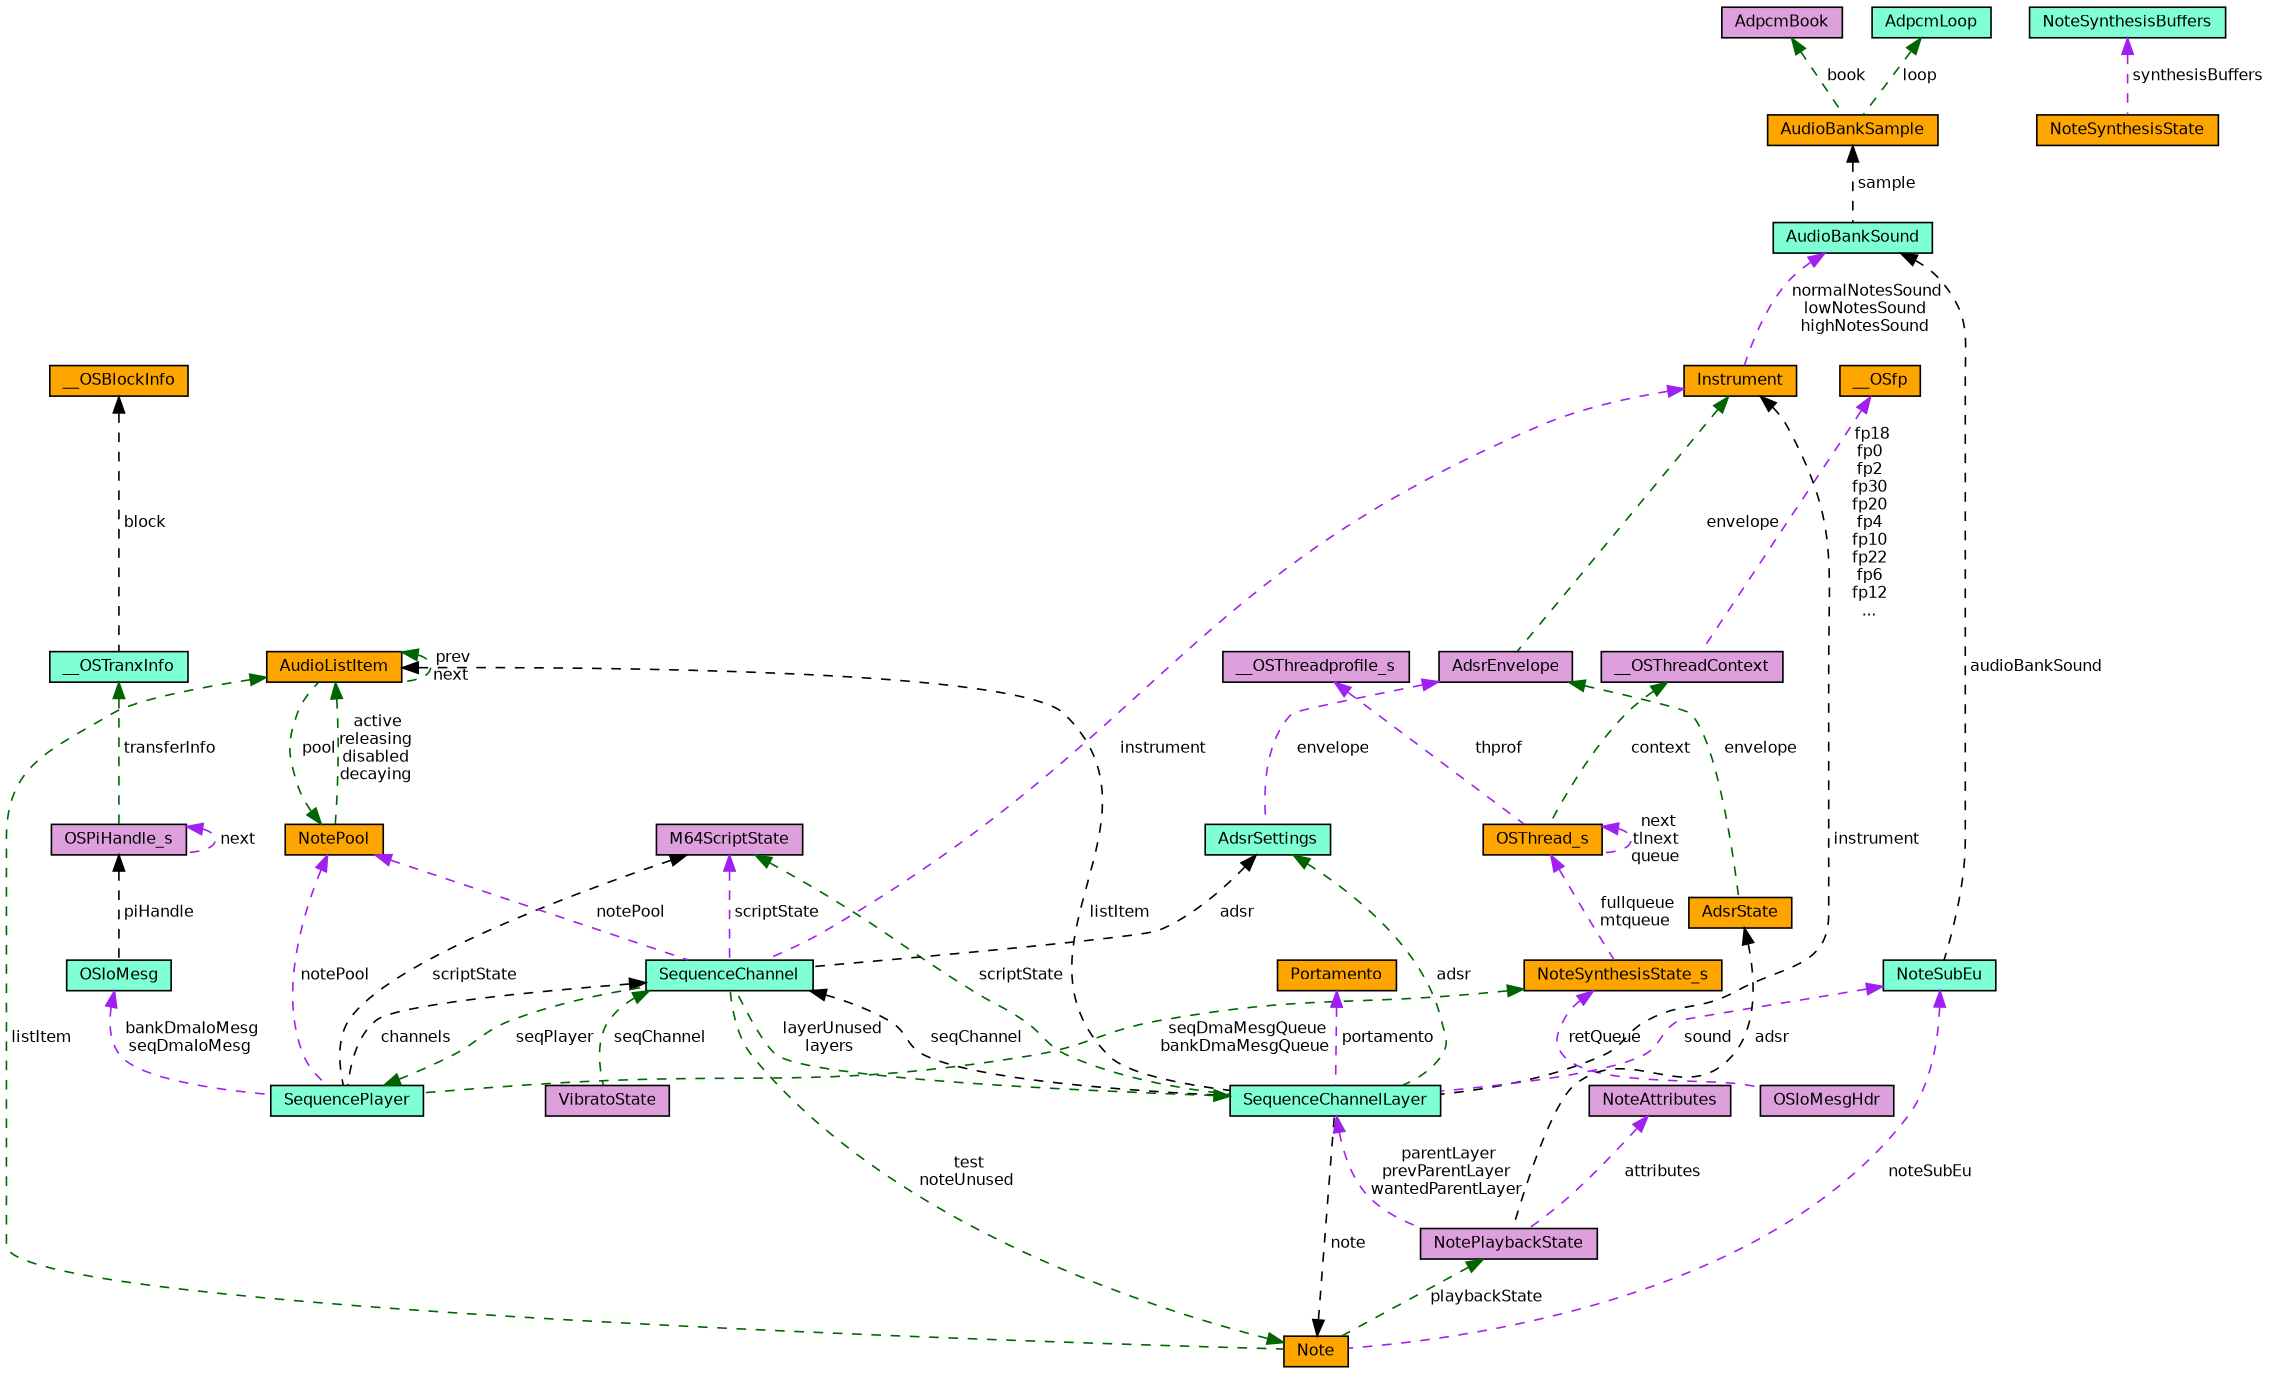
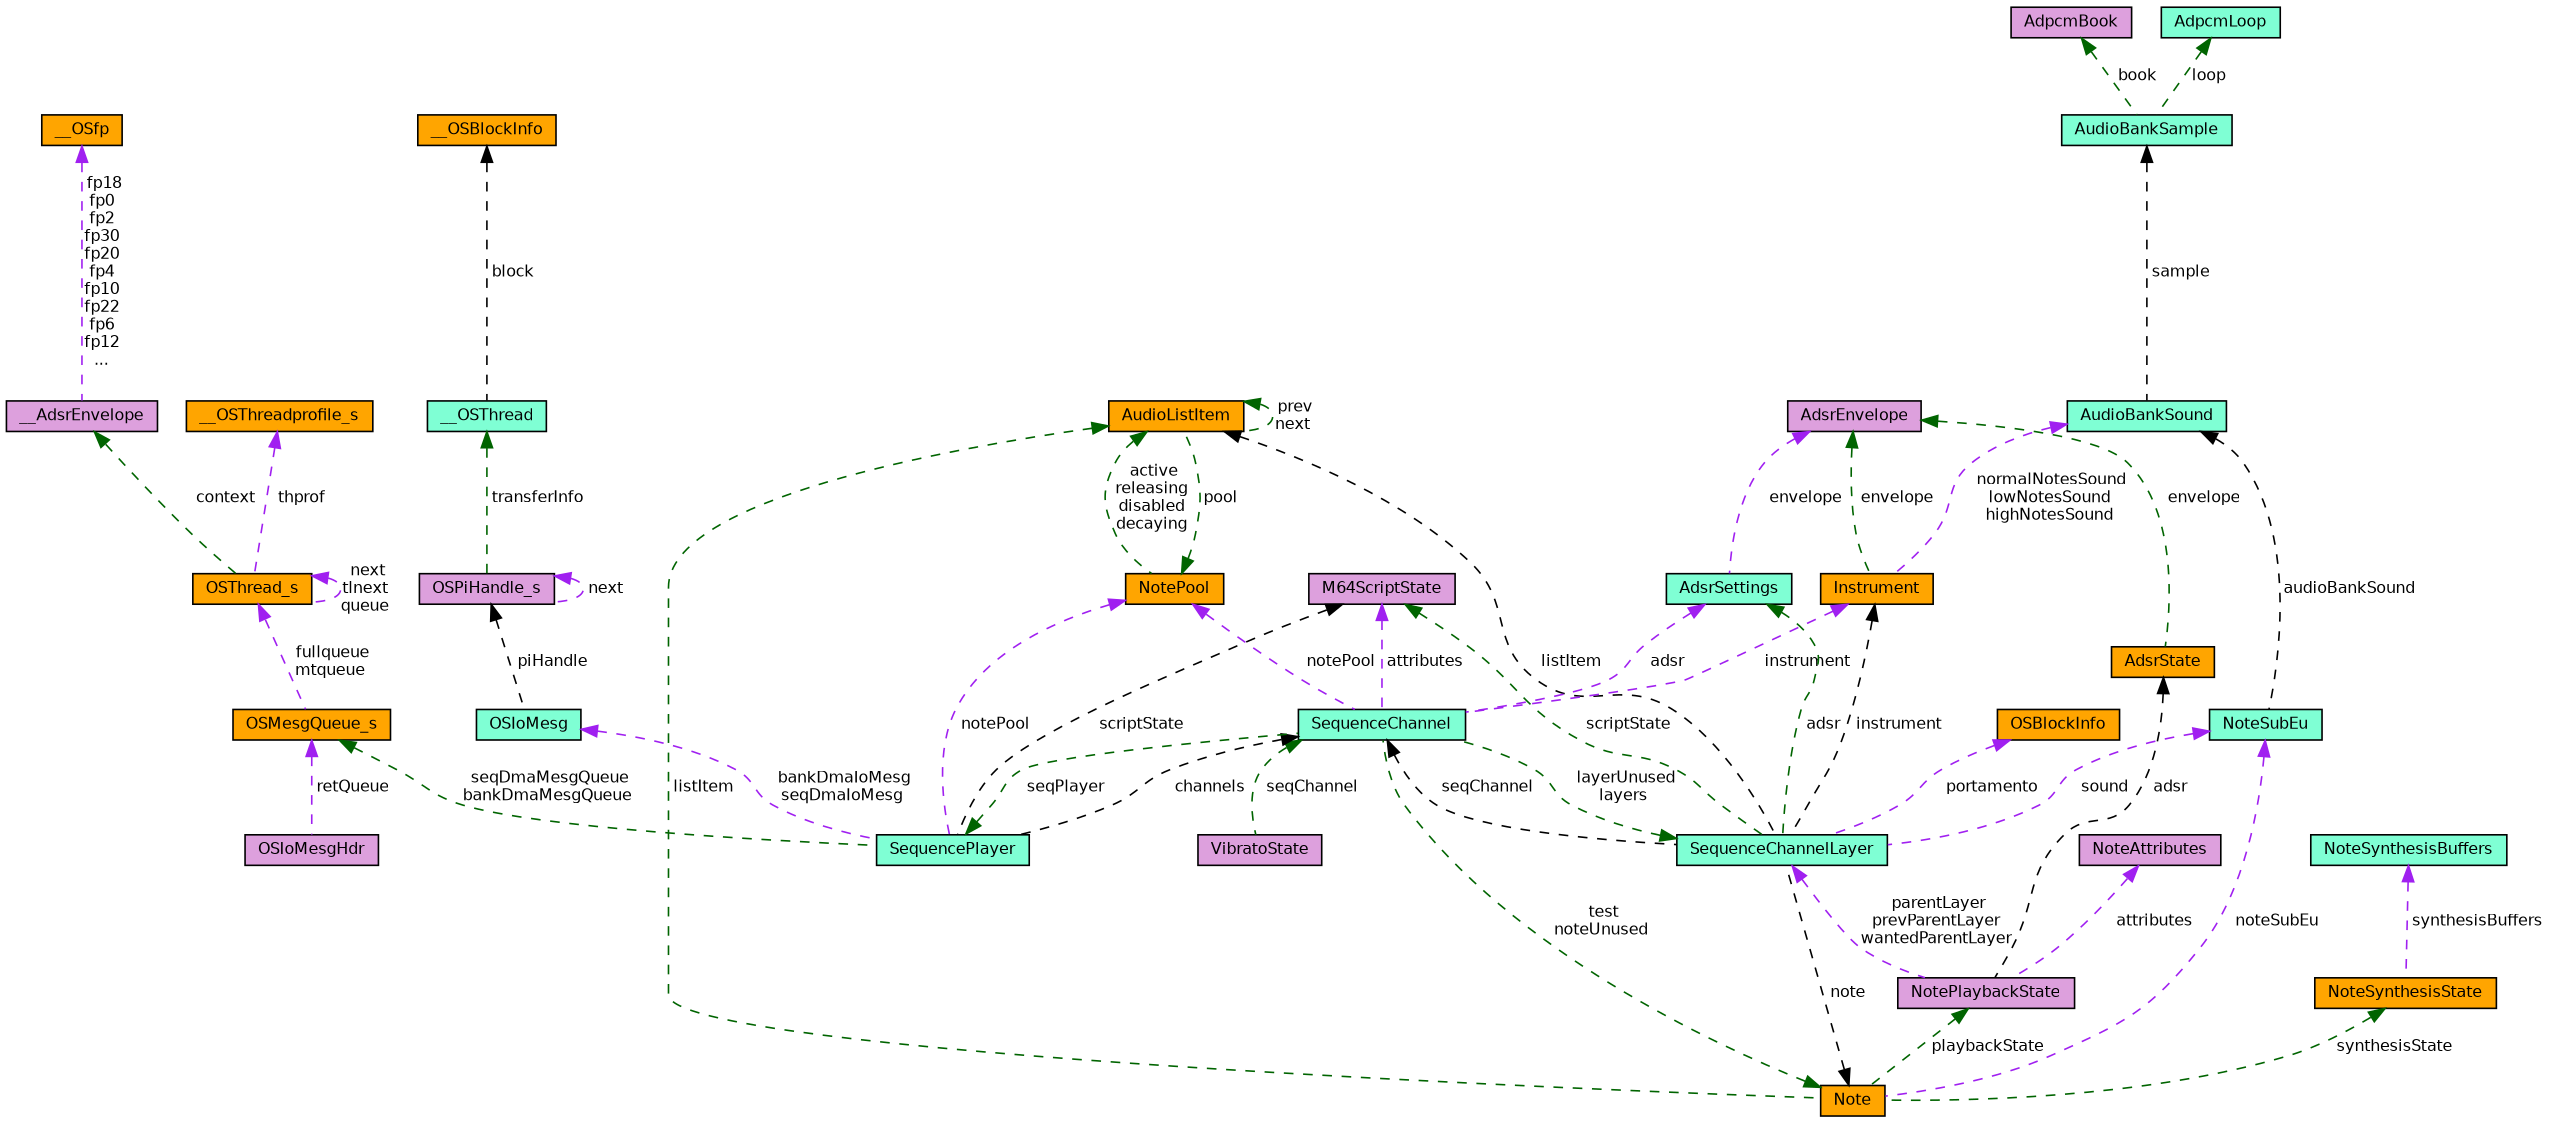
  digraph {
    rankdir=TB
    node [color=black fillcolor=aquamarine fontname=Helvetica fontsize=10 shape=record style=filled]
    edge [color=darkgreen dir=back fontname=Helvetica fontsize=10 labelfontname=Helvetica labelfontsize=10 style=dashed]
    n1 [fillcolor=plum fontcolor=black height=0.2 label=VibratoState width=0.4]
    n2 [height=0.2 label=SequenceChannel width=0.4]
    n3 [height=0.2 label=SequencePlayer width=0.4]
    n4 [height=0.2 label=SequenceChannelLayer width=0.4]
    n5 [fillcolor=plum height=0.2 label=NotePlaybackState width=0.4]
    n6 [fillcolor=plum height=0.2 label=M64ScriptState width=0.4]
-   n7 [fillcolor=orange height=0.2 label=NoteSynthesisState_s width=0.4]
+   n7 [fillcolor=orange height=0.2 label=OSMesgQueue_s width=0.4]
    n8 [fillcolor=plum height=0.2 label=OSIoMesgHdr width=0.4]
    n9 [fillcolor=orange height=0.2 label=OSThread_s width=0.4]
-   n10 [fillcolor=plum height=0.2 label=__OSThreadprofile_s width=0.4]
-   n11 [fillcolor=plum height=0.2 label=__OSThreadContext width=0.4]
+   n10 [fillcolor=orange height=0.2 label=__OSThreadprofile_s width=0.4]
+   n11 [fillcolor=plum height=0.2 label=__AdsrEnvelope width=0.4]
    n12 [fillcolor=orange height=0.2 label=__OSfp width=0.4]
    n13 [height=0.2 label=OSIoMesg width=0.4]
    n14 [fillcolor=plum height=0.2 label=OSPiHandle_s width=0.4]
-   n15 [height=0.2 label=__OSTranxInfo width=0.4]
+   n15 [height=0.2 label=__OSThread width=0.4]
    n16 [fillcolor=orange height=0.2 label=__OSBlockInfo width=0.4]
    n17 [fillcolor=orange height=0.2 label=NotePool width=0.4]
    n18 [fillcolor=orange height=0.2 label=AudioListItem width=0.4]
    n19 [fillcolor=orange height=0.2 label=Note width=0.4]
    n20 [fillcolor=orange height=0.2 label=Instrument width=0.4]
    n21 [height=0.2 label=AudioBankSound width=0.4]
    n22 [height=0.2 label=NoteSubEu width=0.4]
-   n23 [fillcolor=orange height=0.2 label=AudioBankSample width=0.4]
+   n23 [height=0.2 label=AudioBankSample width=0.4]
    n24 [fillcolor=plum height=0.2 label=AdpcmBook width=0.4]
    n25 [height=0.2 label=AdpcmLoop width=0.4]
    n26 [fillcolor=plum height=0.2 label=AdsrEnvelope width=0.4]
    n27 [fillcolor=orange height=0.2 label=AdsrState width=0.4]
    n28 [height=0.2 label=AdsrSettings width=0.4]
    n29 [fillcolor=orange height=0.2 label=NoteSynthesisState width=0.4]
    n30 [height=0.2 label=NoteSynthesisBuffers width=0.4]
-   n31 [fillcolor=orange height=0.2 label=Portamento width=0.4]
+   n31 [fillcolor=orange height=0.2 label=OSBlockInfo width=0.4]
    n32 [fillcolor=plum height=0.2 label=NoteAttributes width=0.4]
    n2 -> n1 [label=" seqChannel"]
    n2 -> n3 [color=black label=" channels"]
    n2 -> n4 [color=black label=" seqChannel"]
    n3 -> n2 [label=" seqPlayer"]
    n4 -> n2 [label=" layerUnused\nlayers"]
    n4 -> n5 [color=purple label=" parentLayer\nprevParentLayer\nwantedParentLayer"]
    n5 -> n19 [label=" playbackState"]
-   n6 -> n2 [color=purple label=" scriptState"]
+   n6 -> n2 [color=purple label=" attributes"]
    n6 -> n3 [color=black label=" scriptState"]
    n6 -> n4 [label=" scriptState"]
    n7 -> n3 [label=" seqDmaMesgQueue\nbankDmaMesgQueue"]
    n7 -> n8 [color=purple label=" retQueue"]
    n9 -> n7 [color=purple label=" fullqueue\nmtqueue"]
    n9 -> n9 [color=purple label=" next\ntlnext\nqueue"]
    n10 -> n9 [color=purple label=" thprof"]
    n11 -> n9 [label=" context"]
    n12 -> n11 [color=purple label=" fp18\nfp0\nfp2\nfp30\nfp20\nfp4\nfp10\nfp22\nfp6\nfp12\n..."]
    n13 -> n3 [color=purple label=" bankDmaIoMesg\nseqDmaIoMesg"]
    n14 -> n13 [color=black label=" piHandle"]
    n14 -> n14 [color=purple label=" next"]
    n15 -> n14 [label=" transferInfo"]
    n16 -> n15 [color=black label=" block"]
    n17 -> n2 [color=purple label=" notePool"]
    n17 -> n3 [color=purple label=" notePool"]
    n17 -> n18 [label=" pool"]
    n18 -> n4 [color=black label=" listItem"]
    n18 -> n17 [label=" active\nreleasing\ndisabled\ndecaying"]
    n18 -> n18 [label=" prev\nnext"]
    n18 -> n19 [label=" listItem"]
    n19 -> n2 [label=" test\nnoteUnused"]
    n19 -> n4 [color=black label=" note"]
    n20 -> n2 [color=purple label=" instrument"]
    n20 -> n4 [color=black label=" instrument"]
    n21 -> n20 [color=purple label=" normalNotesSound\nlowNotesSound\nhighNotesSound"]
    n21 -> n22 [color=black label=" audioBankSound"]
    n22 -> n4 [color=purple label=" sound"]
    n22 -> n19 [color=purple label=" noteSubEu"]
    n23 -> n21 [color=black label=" sample"]
    n24 -> n23 [label=" book"]
    n25 -> n23 [label=" loop"]
-   n20 -> n26 [label=" envelope"]
+   n26 -> n20 [label=" envelope"]
    n26 -> n27 [label=" envelope"]
    n26 -> n28 [color=purple label=" envelope"]
    n27 -> n5 [color=black label=" adsr"]
-   n28 -> n2 [color=black label=" adsr"]
+   n28 -> n2 [color=purple label=" adsr"]
    n28 -> n4 [label=" adsr"]
+   n29 -> n19 [label=" synthesisState"]
    n30 -> n29 [color=purple label=" synthesisBuffers"]
    n31 -> n4 [color=purple label=" portamento"]
    n32 -> n5 [color=purple label=" attributes"]
  }
